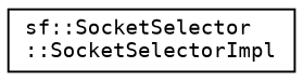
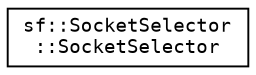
  digraph {
    rankdir=LR
    fontname="DejaVu Sans Mono"
-   n1 [color=black fillcolor=white fontname="DejaVu Sans Mono" fontsize=10 height=0.2 label="sf::SocketSelector\l::SocketSelectorImpl" shape=record style=filled width=0.4]
+   n1 [color=black fillcolor=white fontname="DejaVu Sans Mono" fontsize=10 height=0.2 label="sf::SocketSelector\l::SocketSelector" shape=record style=filled width=0.4]
  }
